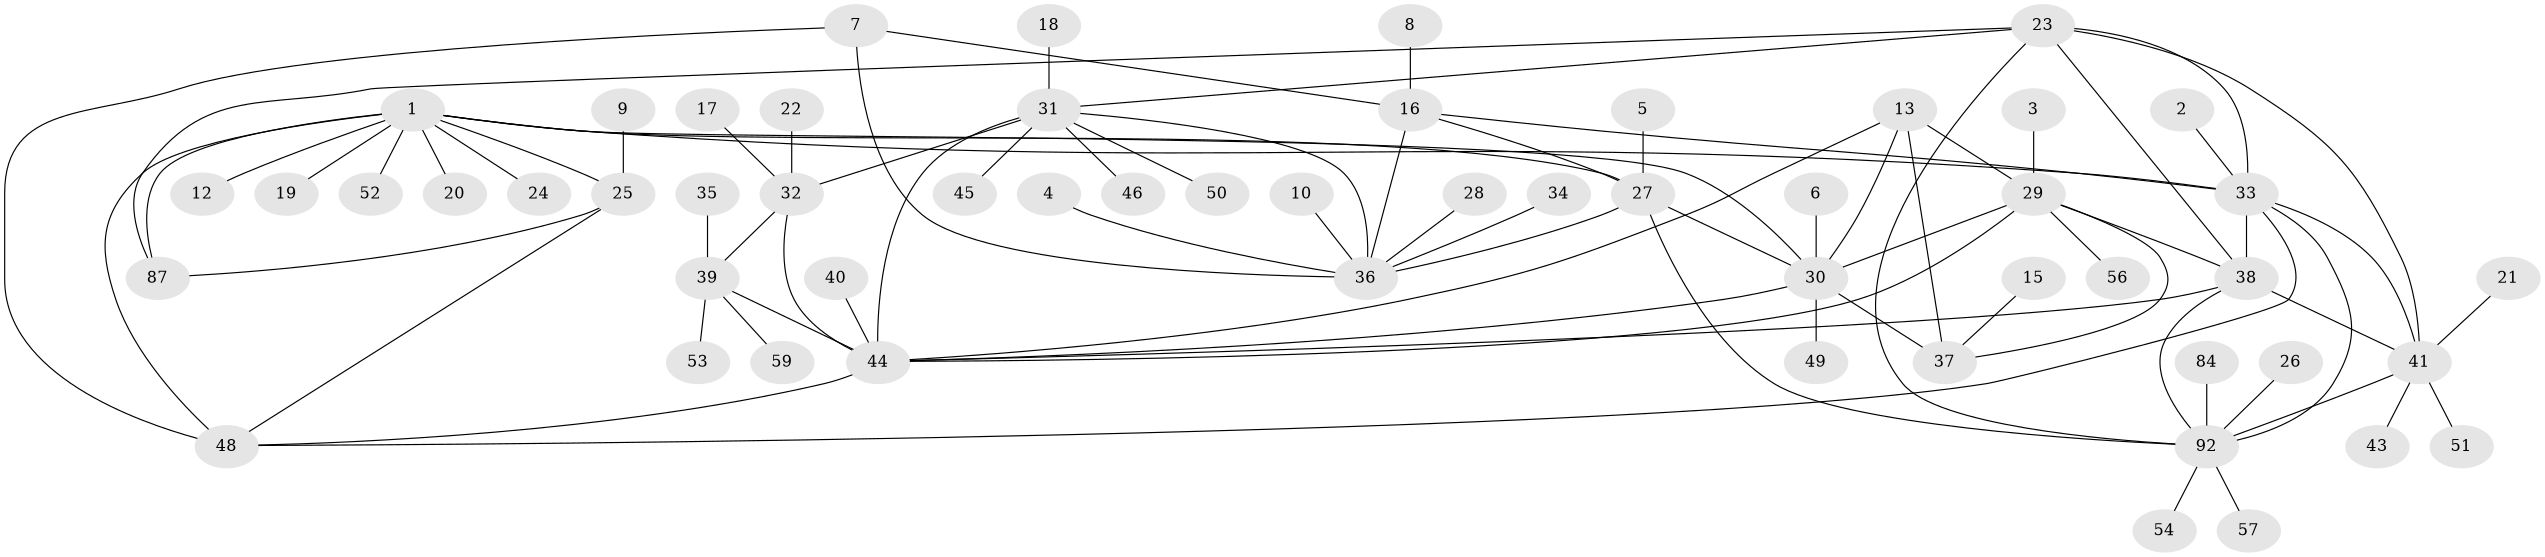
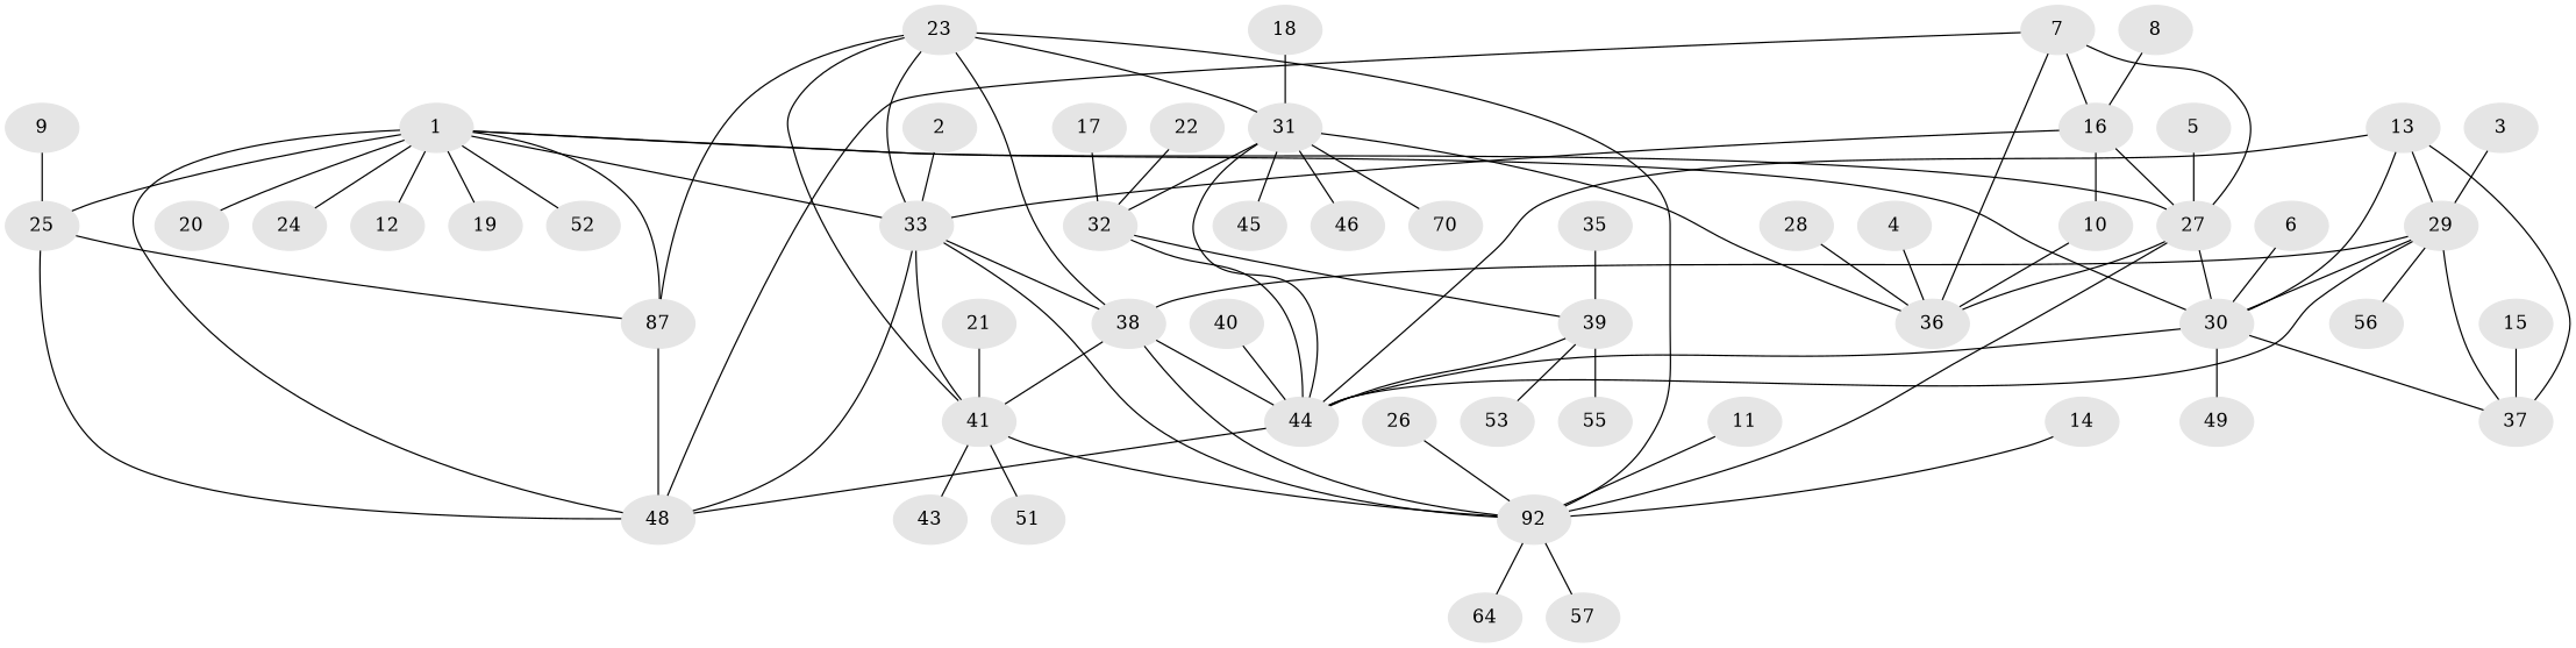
  graph {
    node [color=gray90 style=filled]
    edge [weight=1.0]
    1
    12
    19
    20
    24
    25
    27
    30
    33
    n10 [label=87]
    48
    52
    36
    n14 [label=92]
    37
    44
    49
    41
    38
    2
    3
    29
    56
    4
    5
    6
    7
    16
    8
    9
    10
-   54
+   11
+   54 [label=64]
    57
    13
-   14 [label=84]
+   14
    15
    17
    32
    39
    18
    31
    45
    46
-   50
+   50 [label=70]
    21
    43
    51
    22
    23
    26
    28
    53
-   55 [label=59]
-   34
+   55
    35
    40
    1 -- 12
    1 -- 19
    1 -- 20
    1 -- 24
    1 -- 25 [weight=2.0]
    1 -- 27
    1 -- 30
    1 -- 33
    1 -- n10 [weight=2.0]
    1 -- 48 [weight=2.0]
    1 -- 52
    25 -- n10
    25 -- 48
    27 -- 30
    27 -- 36
    27 -- n14
    30 -- 37
    30 -- 44
    30 -- 49
    33 -- 48
    33 -- n14
    33 -- 41
    33 -- 38
+   n10 -- 48
    n14 -- 54
    n14 -- 57
    44 -- 48
    41 -- n14
    41 -- 43
    41 -- 51
    38 -- n14
    38 -- 44
    38 -- 41
    2 -- 33
    3 -- 29
    29 -- 30
    29 -- 37
    29 -- 44
    29 -- 38
    29 -- 56
    4 -- 36
    5 -- 27
    6 -- 30
+   7 -- 27 [weight=2.0]
    7 -- 48
    7 -- 36 [weight=2.0]
    7 -- 16 [weight=2.0]
    16 -- 27
    16 -- 33
-   16 -- 36
+   16 -- 10
    8 -- 16
    9 -- 25
    10 -- 36
+   11 -- n14
    13 -- 30 [weight=2.0]
    13 -- 37 [weight=2.0]
    13 -- 44
    13 -- 29 [weight=2.0]
    14 -- n14
    15 -- 37
    17 -- 32
    32 -- 44 [weight=2.0]
    32 -- 39
    39 -- 44 [weight=2.0]
    39 -- 53
    39 -- 55
    18 -- 31
    31 -- 36
    31 -- 44 [weight=2.0]
    31 -- 32
    31 -- 45
    31 -- 46
    31 -- 50
    21 -- 41
    22 -- 32
    23 -- 33
    23 -- n10
    23 -- n14
    23 -- 41
    23 -- 38
    23 -- 31
    26 -- n14
    28 -- 36
-   34 -- 36
    35 -- 39
    40 -- 44
  }
